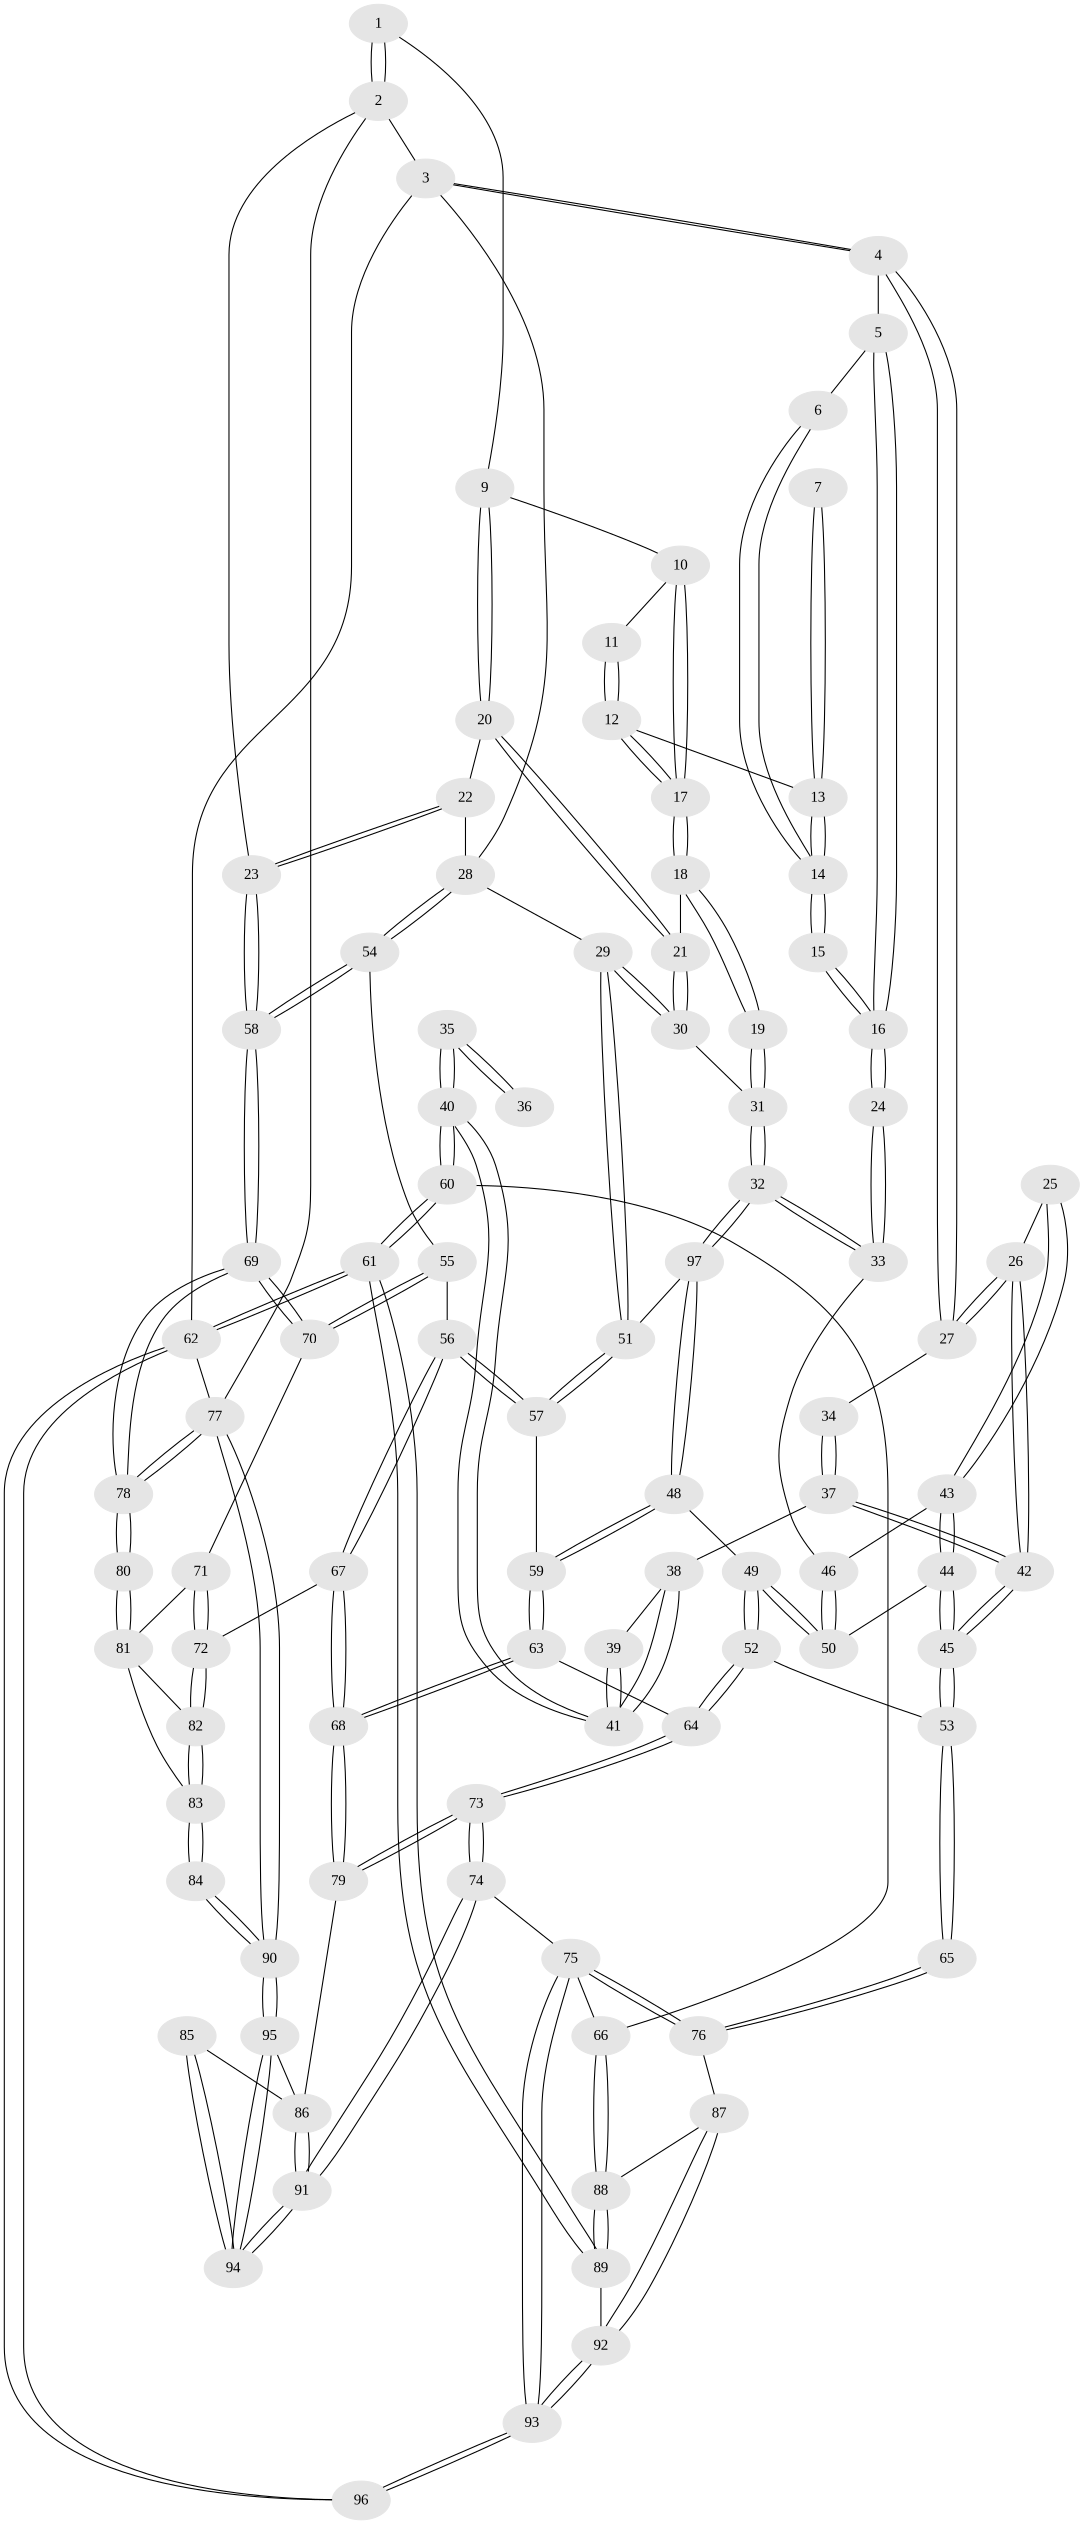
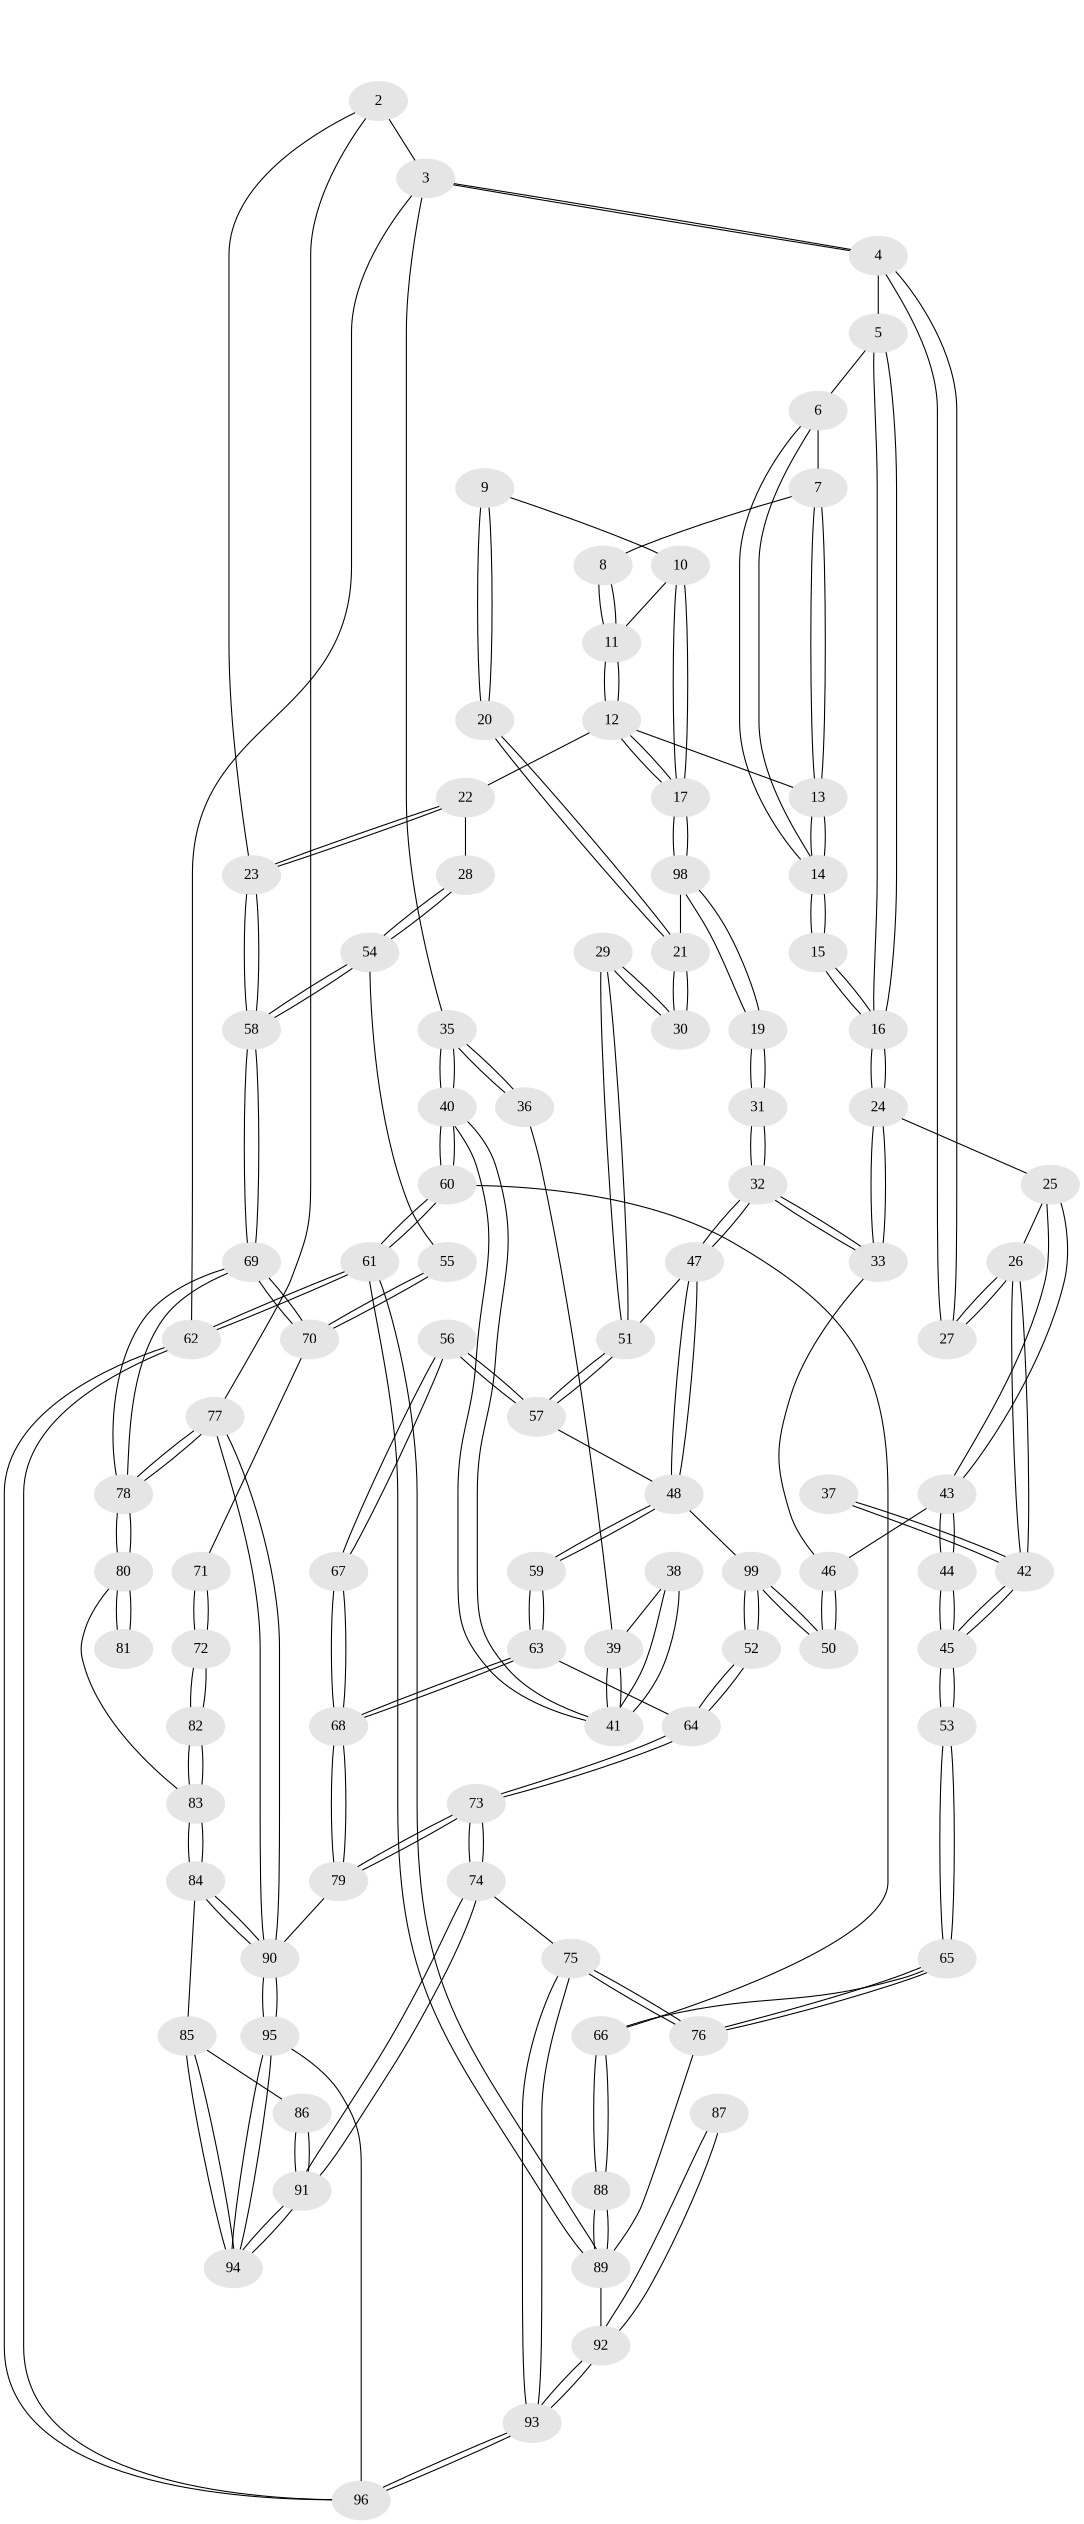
  graph {
    fontname="Liberation Serif"
    node [color=gray90 fontname="Liberation Serif" style=filled]
    edge [fontname="Liberation Serif"]
-   1
    2
    9
    3
    23
    77
    10
    20
    4
    35
    62
    58
    78
    90
    5
    27
    36
    40
    96
    6
    16
-   34
    7
    14
    24
+   8
    13
    15
    11
    12
    17
    21
    22
-   18
+   18 [label=98]
    19
    31
    25
    33
    30
    32
    28
    29
    54
    69
    26
    43
    46
    42
    44
    45
    37
    51
    55
    57
-   47 [label=97]
+   47
    48
    50
    38
    39
    41
    60
    61
    66
    53
    65
-   49
+   49 [label=99]
    59
    52
    63
    64
    73
    76
    56
    70
    67
    71
    68
    72
    89
    88
    92
    79
    74
    87
    82
    86
    80
    81
    83
    75
    91
    93
    94
    95
    84
    85
-   1 -- 2
-   1 -- 2
-   1 -- 9
    2 -- 3
    2 -- 23
    2 -- 77
    9 -- 10
    9 -- 20
    9 -- 20
    3 -- 4
    3 -- 4
-   3 -- 28
+   3 -- 35
    3 -- 62
    23 -- 58
    23 -- 58
    77 -- 78
    77 -- 78
    77 -- 90
    77 -- 90
    10 -- 11
    10 -- 17
    10 -- 17
    20 -- 21
    20 -- 21
-   20 -- 22
+   12 -- 22
    4 -- 5
    4 -- 27
    4 -- 27
    35 -- 36
    35 -- 36
    35 -- 40
    35 -- 40
-   62 -- 77
    62 -- 96
    62 -- 96
    58 -- 69
    58 -- 69
    78 -- 80
    78 -- 80
    90 -- 95
    90 -- 95
    5 -- 6
    5 -- 16
    5 -- 16
-   27 -- 34
+   36 -- 39
    40 -- 41
    40 -- 41
    40 -- 60
    40 -- 60
+   6 -- 7
    6 -- 14
    6 -- 14
    16 -- 24
    16 -- 24
-   34 -- 37
-   34 -- 37
+   7 -- 8
    7 -- 13
    7 -- 13
    14 -- 15
    14 -- 15
+   24 -- 25
    24 -- 33
    24 -- 33
+   8 -- 11
+   8 -- 11
    13 -- 14
    13 -- 14
    15 -- 16
    15 -- 16
    11 -- 12
    11 -- 12
    12 -- 13
    12 -- 17
    12 -- 17
    17 -- 18
    17 -- 18
    21 -- 30
    21 -- 30
    22 -- 23
    22 -- 23
    22 -- 28
    18 -- 21
    18 -- 19
    18 -- 19
    19 -- 31
    19 -- 31
    31 -- 32
    31 -- 32
    25 -- 26
    25 -- 43
    25 -- 43
    33 -- 46
-   30 -- 31
    32 -- 33
    32 -- 33
    32 -- 47
    32 -- 47
-   28 -- 29
    28 -- 54
    28 -- 54
    29 -- 30
    29 -- 30
    29 -- 51
    29 -- 51
    54 -- 58
    54 -- 58
    54 -- 55
    69 -- 78
    69 -- 78
    69 -- 70
    69 -- 70
    26 -- 27
    26 -- 27
    26 -- 42
    26 -- 42
    43 -- 46
    43 -- 44
    43 -- 44
    46 -- 50
    46 -- 50
    42 -- 45
    42 -- 45
    44 -- 45
    44 -- 45
-   44 -- 50
    45 -- 53
    45 -- 53
    37 -- 42
    37 -- 42
-   37 -- 38
    51 -- 57
    51 -- 57
-   55 -- 56
    55 -- 70
    55 -- 70
-   57 -- 59
+   57 -- 48
    47 -- 51
    47 -- 48
    47 -- 48
    48 -- 49
    48 -- 59
    48 -- 59
    38 -- 39
    38 -- 41
    38 -- 41
    39 -- 41
    39 -- 41
    60 -- 61
    60 -- 61
    60 -- 66
    61 -- 62
    61 -- 62
    61 -- 89
    61 -- 89
    66 -- 88
    66 -- 88
    53 -- 65
    53 -- 65
-   75 -- 66
+   65 -- 66
    65 -- 76
    65 -- 76
    49 -- 50
    49 -- 50
    49 -- 52
    49 -- 52
    59 -- 63
    59 -- 63
-   52 -- 53
    52 -- 64
    52 -- 64
    63 -- 64
    63 -- 68
    63 -- 68
    64 -- 73
    64 -- 73
    73 -- 79
    73 -- 79
    73 -- 74
    73 -- 74
-   76 -- 87
+   76 -- 89
    56 -- 57
    56 -- 57
    56 -- 67
    56 -- 67
    70 -- 71
    67 -- 68
    67 -- 68
-   67 -- 72
    71 -- 72
    71 -- 72
-   71 -- 81
    68 -- 79
    68 -- 79
    72 -- 82
    72 -- 82
    89 -- 92
    88 -- 89
    88 -- 89
    92 -- 93
    92 -- 93
-   79 -- 86
+   79 -- 90
    74 -- 75
    74 -- 91
    74 -- 91
-   87 -- 88
    87 -- 92
    87 -- 92
    82 -- 83
    82 -- 83
    86 -- 91
    86 -- 91
    80 -- 81
    80 -- 81
-   81 -- 83
-   81 -- 82
+   80 -- 83
    83 -- 84
    83 -- 84
    75 -- 76
    75 -- 76
    75 -- 93
    75 -- 93
    91 -- 94
    91 -- 94
    93 -- 96
    93 -- 96
    94 -- 95
    94 -- 95
-   95 -- 86
+   95 -- 96
    84 -- 90
    84 -- 90
+   84 -- 85
    85 -- 86
    85 -- 94
    85 -- 94
  }
